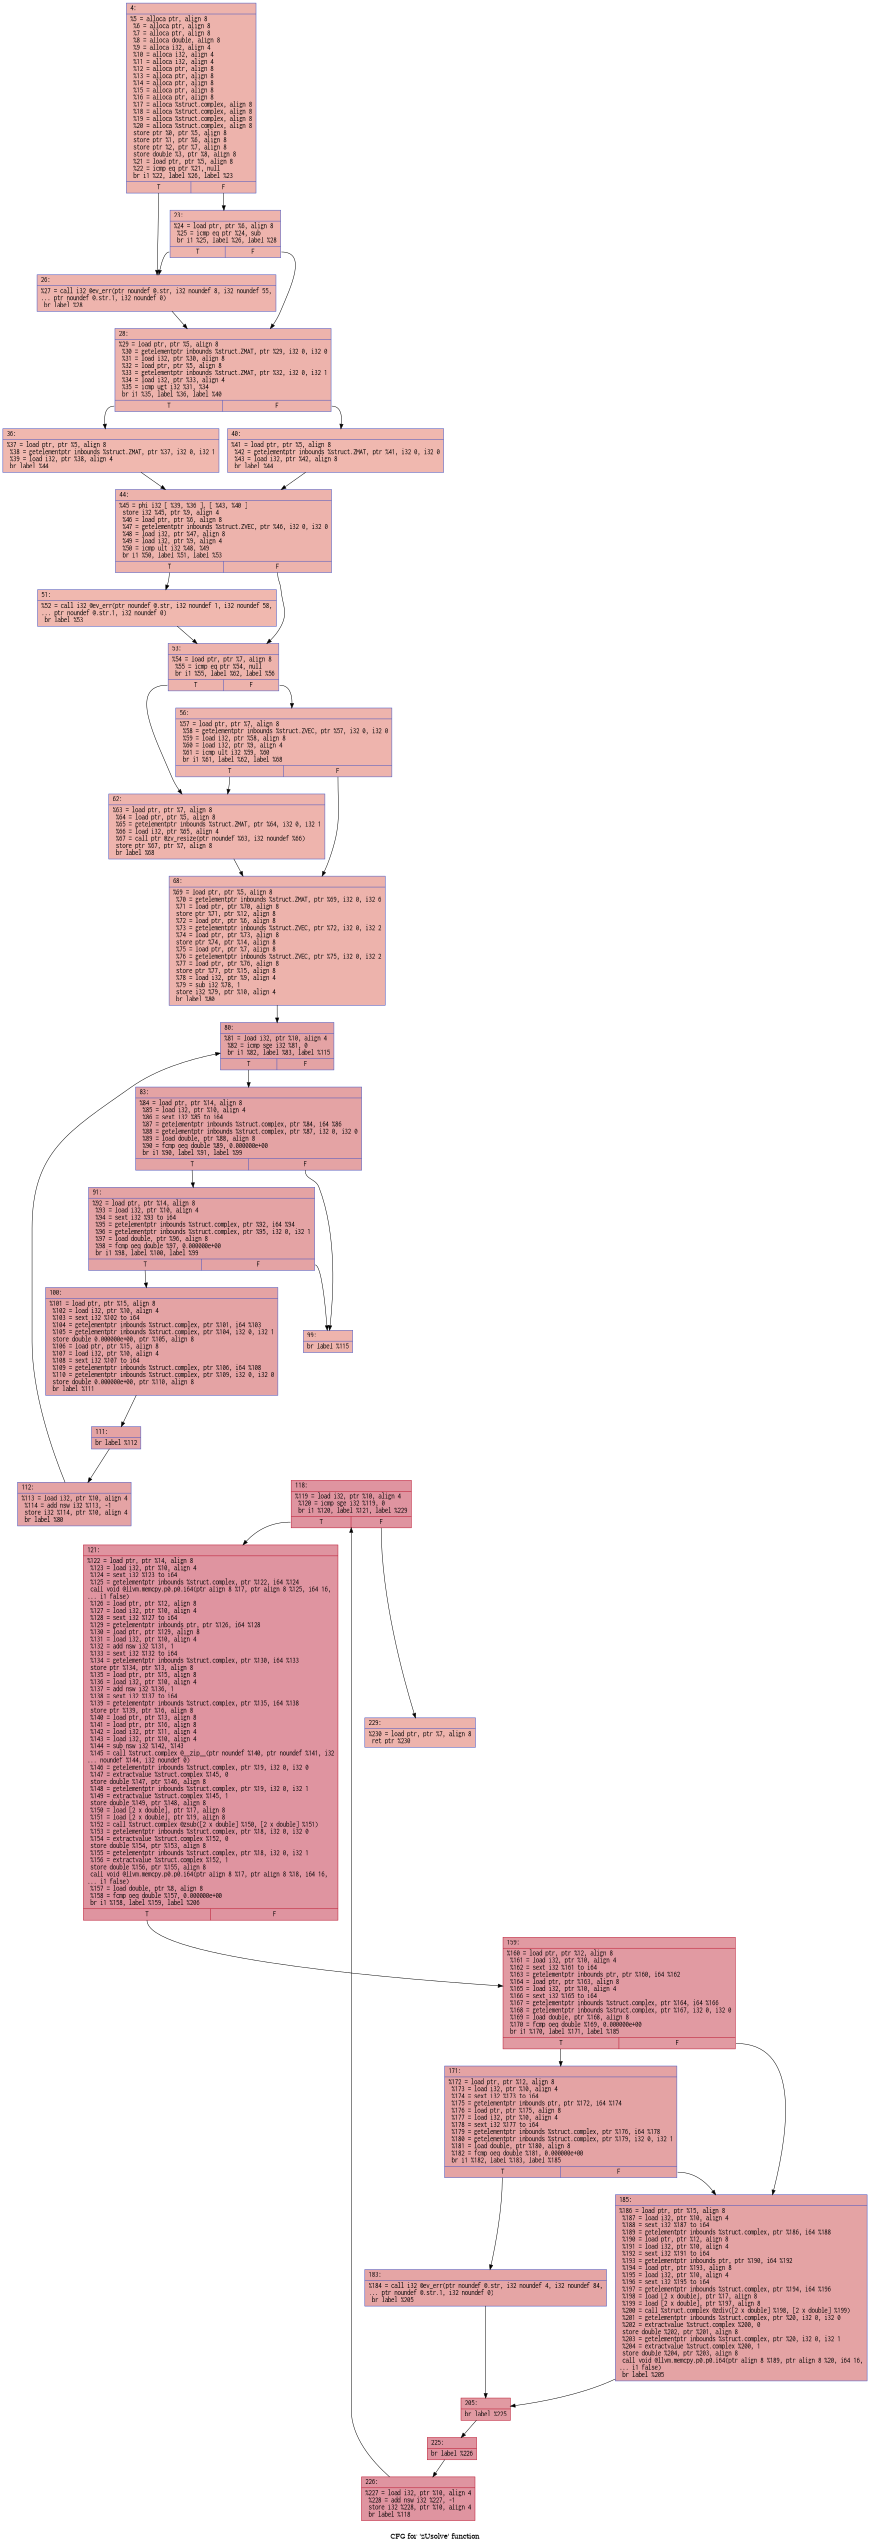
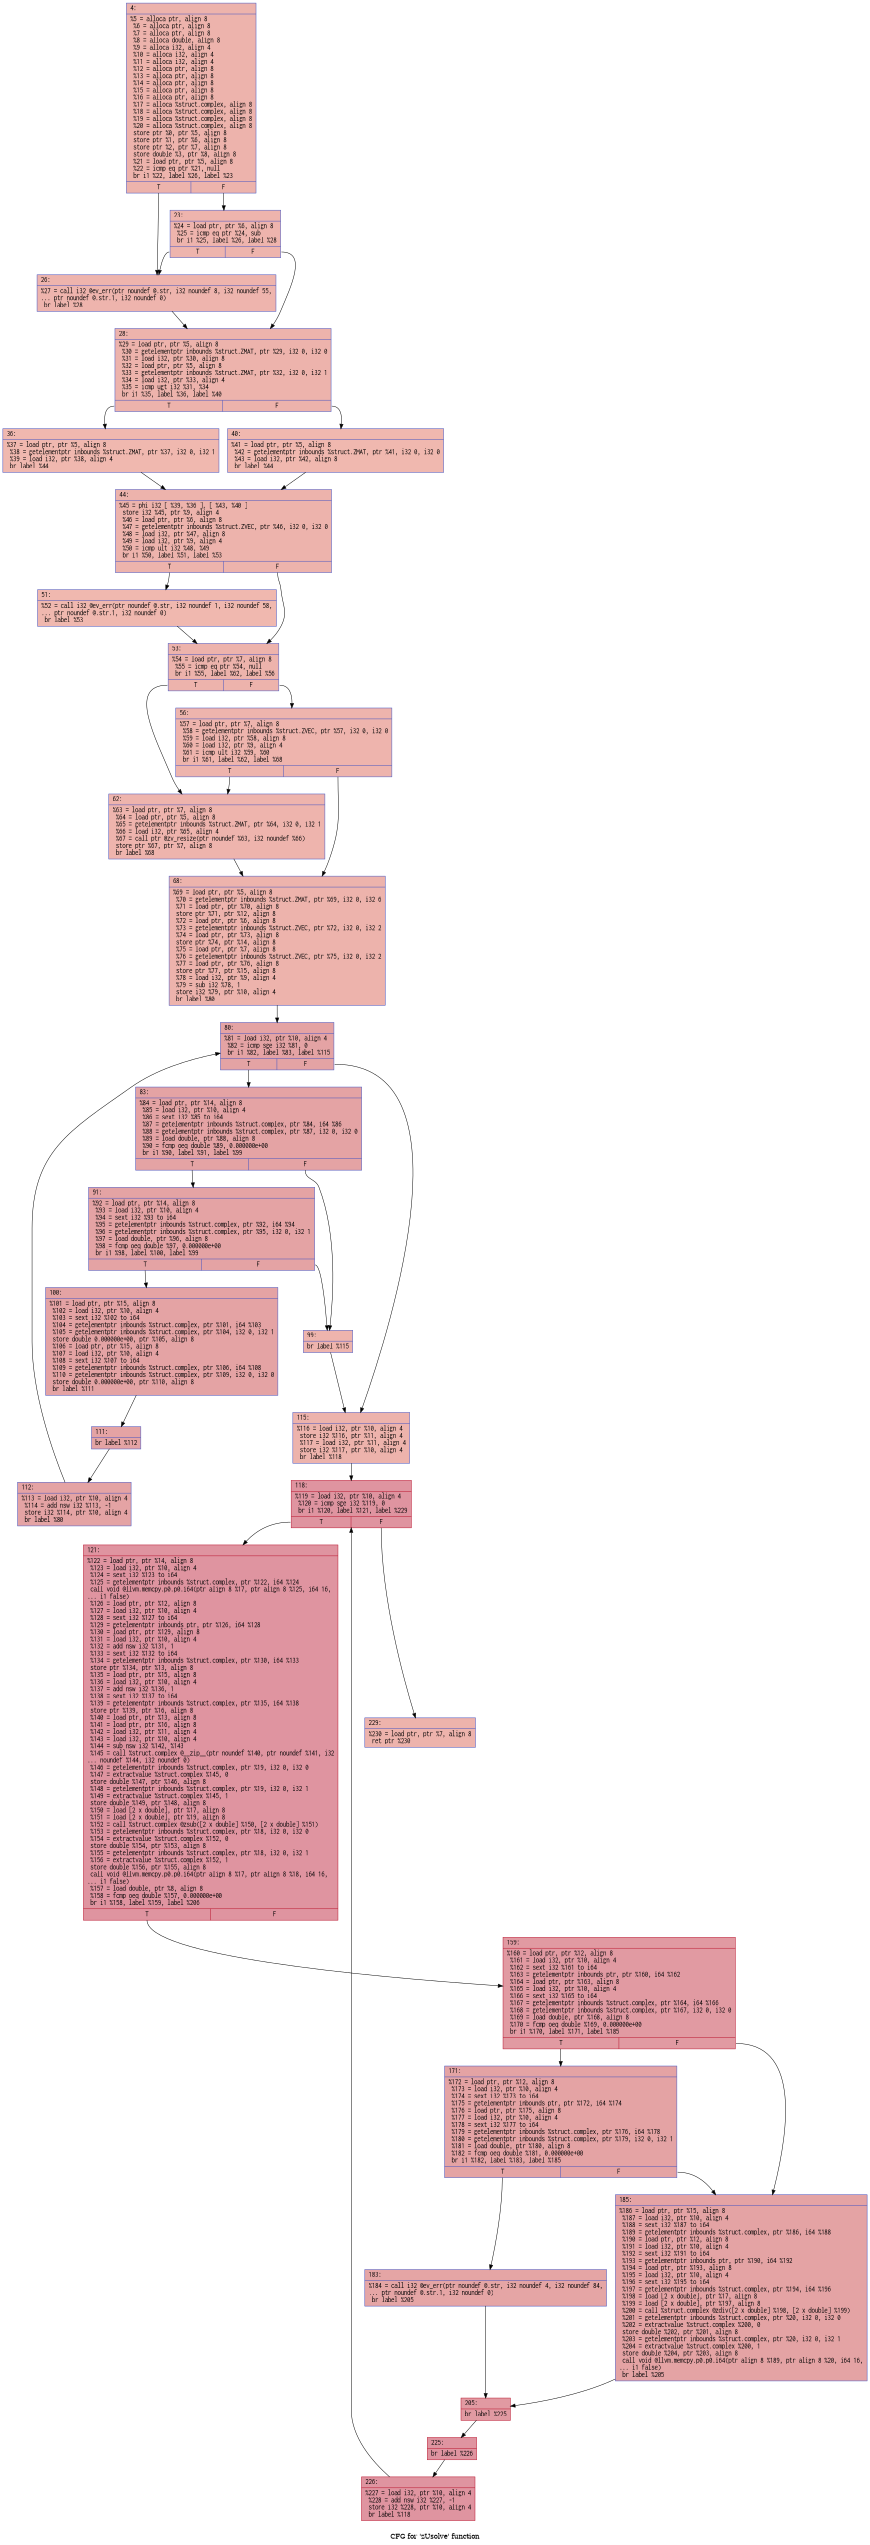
  digraph {
    label="CFG for 'zUsolve' function"
    node [color="#3d50c3ff" fillcolor="#c32e3170" fontname=Courier shape=record style=filled]
    n1 [fillcolor="#d6524470" label="{4:\l|  %5 = alloca ptr, align 8\l  %6 = alloca ptr, align 8\l  %7 = alloca ptr, align 8\l  %8 = alloca double, align 8\l  %9 = alloca i32, align 4\l  %10 = alloca i32, align 4\l  %11 = alloca i32, align 4\l  %12 = alloca ptr, align 8\l  %13 = alloca ptr, align 8\l  %14 = alloca ptr, align 8\l  %15 = alloca ptr, align 8\l  %16 = alloca ptr, align 8\l  %17 = alloca %struct.complex, align 8\l  %18 = alloca %struct.complex, align 8\l  %19 = alloca %struct.complex, align 8\l  %20 = alloca %struct.complex, align 8\l  store ptr %0, ptr %5, align 8\l  store ptr %1, ptr %6, align 8\l  store ptr %2, ptr %7, align 8\l  store double %3, ptr %8, align 8\l  %21 = load ptr, ptr %5, align 8\l  %22 = icmp eq ptr %21, null\l  br i1 %22, label %26, label %23\l|{<s0>T|<s1>F}}"]
    n2 [fillcolor="#d8564670" label="{26:\l|  %27 = call i32 @ev_err(ptr noundef @.str, i32 noundef 8, i32 noundef 55,\l... ptr noundef @.str.1, i32 noundef 0)\l  br label %28\l}"]
    n3 [fillcolor="#d8564670" label="{23:\l|  %24 = load ptr, ptr %6, align 8\l  %25 = icmp eq ptr %24, sub\l  br i1 %25, label %26, label %28\l|{<s0>T|<s1>F}}"]
    n4 [fillcolor="#d6524470" label="{28:\l|  %29 = load ptr, ptr %5, align 8\l  %30 = getelementptr inbounds %struct.ZMAT, ptr %29, i32 0, i32 0\l  %31 = load i32, ptr %30, align 8\l  %32 = load ptr, ptr %5, align 8\l  %33 = getelementptr inbounds %struct.ZMAT, ptr %32, i32 0, i32 1\l  %34 = load i32, ptr %33, align 4\l  %35 = icmp ugt i32 %31, %34\l  br i1 %35, label %36, label %40\l|{<s0>T|<s1>F}}"]
    n5 [fillcolor="#dc5d4a70" label="{36:\l|  %37 = load ptr, ptr %5, align 8\l  %38 = getelementptr inbounds %struct.ZMAT, ptr %37, i32 0, i32 1\l  %39 = load i32, ptr %38, align 4\l  br label %44\l}"]
    n6 [fillcolor="#dc5d4a70" label="{40:\l|  %41 = load ptr, ptr %5, align 8\l  %42 = getelementptr inbounds %struct.ZMAT, ptr %41, i32 0, i32 0\l  %43 = load i32, ptr %42, align 8\l  br label %44\l}"]
    n7 [fillcolor="#d6524470" label="{44:\l|  %45 = phi i32 [ %39, %36 ], [ %43, %40 ]\l  store i32 %45, ptr %9, align 4\l  %46 = load ptr, ptr %6, align 8\l  %47 = getelementptr inbounds %struct.ZVEC, ptr %46, i32 0, i32 0\l  %48 = load i32, ptr %47, align 8\l  %49 = load i32, ptr %9, align 4\l  %50 = icmp ult i32 %48, %49\l  br i1 %50, label %51, label %53\l|{<s0>T|<s1>F}}"]
    n8 [fillcolor="#dc5d4a70" label="{51:\l|  %52 = call i32 @ev_err(ptr noundef @.str, i32 noundef 1, i32 noundef 58,\l... ptr noundef @.str.1, i32 noundef 0)\l  br label %53\l}"]
    n9 [fillcolor="#d6524470" label="{53:\l|  %54 = load ptr, ptr %7, align 8\l  %55 = icmp eq ptr %54, null\l  br i1 %55, label %62, label %56\l|{<s0>T|<s1>F}}"]
    n10 [fillcolor="#d8564670" label="{62:\l|  %63 = load ptr, ptr %7, align 8\l  %64 = load ptr, ptr %5, align 8\l  %65 = getelementptr inbounds %struct.ZMAT, ptr %64, i32 0, i32 1\l  %66 = load i32, ptr %65, align 4\l  %67 = call ptr @zv_resize(ptr noundef %63, i32 noundef %66)\l  store ptr %67, ptr %7, align 8\l  br label %68\l}"]
    n11 [fillcolor="#d8564670" label="{56:\l|  %57 = load ptr, ptr %7, align 8\l  %58 = getelementptr inbounds %struct.ZVEC, ptr %57, i32 0, i32 0\l  %59 = load i32, ptr %58, align 8\l  %60 = load i32, ptr %9, align 4\l  %61 = icmp ult i32 %59, %60\l  br i1 %61, label %62, label %68\l|{<s0>T|<s1>F}}"]
    n12 [fillcolor="#d6524470" label="{68:\l|  %69 = load ptr, ptr %5, align 8\l  %70 = getelementptr inbounds %struct.ZMAT, ptr %69, i32 0, i32 6\l  %71 = load ptr, ptr %70, align 8\l  store ptr %71, ptr %12, align 8\l  %72 = load ptr, ptr %6, align 8\l  %73 = getelementptr inbounds %struct.ZVEC, ptr %72, i32 0, i32 2\l  %74 = load ptr, ptr %73, align 8\l  store ptr %74, ptr %14, align 8\l  %75 = load ptr, ptr %7, align 8\l  %76 = getelementptr inbounds %struct.ZVEC, ptr %75, i32 0, i32 2\l  %77 = load ptr, ptr %76, align 8\l  store ptr %77, ptr %15, align 8\l  %78 = load i32, ptr %9, align 4\l  %79 = sub i32 %78, 1\l  store i32 %79, ptr %10, align 4\l  br label %80\l}"]
    n13 [label="{80:\l|  %81 = load i32, ptr %10, align 4\l  %82 = icmp sge i32 %81, 0\l  br i1 %82, label %83, label %115\l|{<s0>T|<s1>F}}"]
    n14 [label="{83:\l|  %84 = load ptr, ptr %14, align 8\l  %85 = load i32, ptr %10, align 4\l  %86 = sext i32 %85 to i64\l  %87 = getelementptr inbounds %struct.complex, ptr %84, i64 %86\l  %88 = getelementptr inbounds %struct.complex, ptr %87, i32 0, i32 0\l  %89 = load double, ptr %88, align 8\l  %90 = fcmp oeq double %89, 0.000000e+00\l  br i1 %90, label %91, label %99\l|{<s0>T|<s1>F}}"]
+   n15 [fillcolor="#d6524470" label="{115:\l|  %116 = load i32, ptr %10, align 4\l  store i32 %116, ptr %11, align 4\l  %117 = load i32, ptr %11, align 4\l  store i32 %117, ptr %10, align 4\l  br label %118\l}"]
    n16 [label="{91:\l|  %92 = load ptr, ptr %14, align 8\l  %93 = load i32, ptr %10, align 4\l  %94 = sext i32 %93 to i64\l  %95 = getelementptr inbounds %struct.complex, ptr %92, i64 %94\l  %96 = getelementptr inbounds %struct.complex, ptr %95, i32 0, i32 1\l  %97 = load double, ptr %96, align 8\l  %98 = fcmp oeq double %97, 0.000000e+00\l  br i1 %98, label %100, label %99\l|{<s0>T|<s1>F}}"]
    n17 [fillcolor="#d8564670" label="{99:\l|  br label %115\l}"]
    n18 [color="#b70d28ff" fillcolor="#b70d2870" label="{118:\l|  %119 = load i32, ptr %10, align 4\l  %120 = icmp sge i32 %119, 0\l  br i1 %120, label %121, label %229\l|{<s0>T|<s1>F}}"]
    n19 [label="{100:\l|  %101 = load ptr, ptr %15, align 8\l  %102 = load i32, ptr %10, align 4\l  %103 = sext i32 %102 to i64\l  %104 = getelementptr inbounds %struct.complex, ptr %101, i64 %103\l  %105 = getelementptr inbounds %struct.complex, ptr %104, i32 0, i32 1\l  store double 0.000000e+00, ptr %105, align 8\l  %106 = load ptr, ptr %15, align 8\l  %107 = load i32, ptr %10, align 4\l  %108 = sext i32 %107 to i64\l  %109 = getelementptr inbounds %struct.complex, ptr %106, i64 %108\l  %110 = getelementptr inbounds %struct.complex, ptr %109, i32 0, i32 0\l  store double 0.000000e+00, ptr %110, align 8\l  br label %111\l}"]
    n20 [color="#b70d28ff" fillcolor="#b70d2870" label="{121:\l|  %122 = load ptr, ptr %14, align 8\l  %123 = load i32, ptr %10, align 4\l  %124 = sext i32 %123 to i64\l  %125 = getelementptr inbounds %struct.complex, ptr %122, i64 %124\l  call void @llvm.memcpy.p0.p0.i64(ptr align 8 %17, ptr align 8 %125, i64 16,\l... i1 false)\l  %126 = load ptr, ptr %12, align 8\l  %127 = load i32, ptr %10, align 4\l  %128 = sext i32 %127 to i64\l  %129 = getelementptr inbounds ptr, ptr %126, i64 %128\l  %130 = load ptr, ptr %129, align 8\l  %131 = load i32, ptr %10, align 4\l  %132 = add nsw i32 %131, 1\l  %133 = sext i32 %132 to i64\l  %134 = getelementptr inbounds %struct.complex, ptr %130, i64 %133\l  store ptr %134, ptr %13, align 8\l  %135 = load ptr, ptr %15, align 8\l  %136 = load i32, ptr %10, align 4\l  %137 = add nsw i32 %136, 1\l  %138 = sext i32 %137 to i64\l  %139 = getelementptr inbounds %struct.complex, ptr %135, i64 %138\l  store ptr %139, ptr %16, align 8\l  %140 = load ptr, ptr %13, align 8\l  %141 = load ptr, ptr %16, align 8\l  %142 = load i32, ptr %11, align 4\l  %143 = load i32, ptr %10, align 4\l  %144 = sub nsw i32 %142, %143\l  %145 = call %struct.complex @__zip__(ptr noundef %140, ptr noundef %141, i32\l... noundef %144, i32 noundef 0)\l  %146 = getelementptr inbounds %struct.complex, ptr %19, i32 0, i32 0\l  %147 = extractvalue %struct.complex %145, 0\l  store double %147, ptr %146, align 8\l  %148 = getelementptr inbounds %struct.complex, ptr %19, i32 0, i32 1\l  %149 = extractvalue %struct.complex %145, 1\l  store double %149, ptr %148, align 8\l  %150 = load [2 x double], ptr %17, align 8\l  %151 = load [2 x double], ptr %19, align 8\l  %152 = call %struct.complex @zsub([2 x double] %150, [2 x double] %151)\l  %153 = getelementptr inbounds %struct.complex, ptr %18, i32 0, i32 0\l  %154 = extractvalue %struct.complex %152, 0\l  store double %154, ptr %153, align 8\l  %155 = getelementptr inbounds %struct.complex, ptr %18, i32 0, i32 1\l  %156 = extractvalue %struct.complex %152, 1\l  store double %156, ptr %155, align 8\l  call void @llvm.memcpy.p0.p0.i64(ptr align 8 %17, ptr align 8 %18, i64 16,\l... i1 false)\l  %157 = load double, ptr %8, align 8\l  %158 = fcmp oeq double %157, 0.000000e+00\l  br i1 %158, label %159, label %206\l|{<s0>T|<s1>F}}"]
    n21 [fillcolor="#d6524470" label="{229:\l|  %230 = load ptr, ptr %7, align 8\l  ret ptr %230\l}"]
    n22 [label="{111:\l|  br label %112\l}"]
    n23 [label="{112:\l|  %113 = load i32, ptr %10, align 4\l  %114 = add nsw i32 %113, -1\l  store i32 %114, ptr %10, align 4\l  br label %80\l}"]
    n24 [color="#b70d28ff" fillcolor="#bb1b2c70" label="{159:\l|  %160 = load ptr, ptr %12, align 8\l  %161 = load i32, ptr %10, align 4\l  %162 = sext i32 %161 to i64\l  %163 = getelementptr inbounds ptr, ptr %160, i64 %162\l  %164 = load ptr, ptr %163, align 8\l  %165 = load i32, ptr %10, align 4\l  %166 = sext i32 %165 to i64\l  %167 = getelementptr inbounds %struct.complex, ptr %164, i64 %166\l  %168 = getelementptr inbounds %struct.complex, ptr %167, i32 0, i32 0\l  %169 = load double, ptr %168, align 8\l  %170 = fcmp oeq double %169, 0.000000e+00\l  br i1 %170, label %171, label %185\l|{<s0>T|<s1>F}}"]
    n25 [label="{171:\l|  %172 = load ptr, ptr %12, align 8\l  %173 = load i32, ptr %10, align 4\l  %174 = sext i32 %173 to i64\l  %175 = getelementptr inbounds ptr, ptr %172, i64 %174\l  %176 = load ptr, ptr %175, align 8\l  %177 = load i32, ptr %10, align 4\l  %178 = sext i32 %177 to i64\l  %179 = getelementptr inbounds %struct.complex, ptr %176, i64 %178\l  %180 = getelementptr inbounds %struct.complex, ptr %179, i32 0, i32 1\l  %181 = load double, ptr %180, align 8\l  %182 = fcmp oeq double %181, 0.000000e+00\l  br i1 %182, label %183, label %185\l|{<s0>T|<s1>F}}"]
    n26 [label="{185:\l|  %186 = load ptr, ptr %15, align 8\l  %187 = load i32, ptr %10, align 4\l  %188 = sext i32 %187 to i64\l  %189 = getelementptr inbounds %struct.complex, ptr %186, i64 %188\l  %190 = load ptr, ptr %12, align 8\l  %191 = load i32, ptr %10, align 4\l  %192 = sext i32 %191 to i64\l  %193 = getelementptr inbounds ptr, ptr %190, i64 %192\l  %194 = load ptr, ptr %193, align 8\l  %195 = load i32, ptr %10, align 4\l  %196 = sext i32 %195 to i64\l  %197 = getelementptr inbounds %struct.complex, ptr %194, i64 %196\l  %198 = load [2 x double], ptr %17, align 8\l  %199 = load [2 x double], ptr %197, align 8\l  %200 = call %struct.complex @zdiv([2 x double] %198, [2 x double] %199)\l  %201 = getelementptr inbounds %struct.complex, ptr %20, i32 0, i32 0\l  %202 = extractvalue %struct.complex %200, 0\l  store double %202, ptr %201, align 8\l  %203 = getelementptr inbounds %struct.complex, ptr %20, i32 0, i32 1\l  %204 = extractvalue %struct.complex %200, 1\l  store double %204, ptr %203, align 8\l  call void @llvm.memcpy.p0.p0.i64(ptr align 8 %189, ptr align 8 %20, i64 16,\l... i1 false)\l  br label %205\l}"]
    n27 [fillcolor="#c5333470" label="{183:\l|  %184 = call i32 @ev_err(ptr noundef @.str, i32 noundef 4, i32 noundef 84,\l... ptr noundef @.str.1, i32 noundef 0)\l  br label %205\l}"]
    n28 [color="#b70d28ff" fillcolor="#bb1b2c70" label="{205:\l|  br label %225\l}"]
    n29 [color="#b70d28ff" fillcolor="#b70d2870" label="{225:\l|  br label %226\l}"]
    n30 [color="#b70d28ff" fillcolor="#b70d2870" label="{226:\l|  %227 = load i32, ptr %10, align 4\l  %228 = add nsw i32 %227, -1\l  store i32 %228, ptr %10, align 4\l  br label %118\l}"]
    n1 -> n2 [tailport=s0]
    n1 -> n3 [tailport=s1]
    n2 -> n4
    n3 -> n2 [tailport=s0]
    n3 -> n4 [tailport=s1]
    n4 -> n5 [tailport=s0]
    n4 -> n6 [tailport=s1]
    n5 -> n7
    n6 -> n7
    n7 -> n8 [tailport=s0]
    n7 -> n9 [tailport=s1]
    n8 -> n9
    n9 -> n10 [tailport=s0]
    n9 -> n11 [tailport=s1]
    n10 -> n12
    n11 -> n10 [tailport=s0]
    n11 -> n12 [tailport=s1]
    n12 -> n13
    n13 -> n14 [tailport=s0]
+   n13 -> n15 [tailport=s1]
    n14 -> n16 [tailport=s0]
    n14 -> n17 [tailport=s1]
+   n15 -> n18
    n16 -> n17 [tailport=s1]
    n16 -> n19 [tailport=s0]
+   n17 -> n15
    n18 -> n20 [tailport=s0]
    n18 -> n21 [tailport=s1]
    n19 -> n22
    n20 -> n24 [tailport=s0]
    n22 -> n23
    n23 -> n13
    n24 -> n25 [tailport=s0]
    n24 -> n26 [tailport=s1]
    n25 -> n26 [tailport=s1]
    n25 -> n27 [tailport=s0]
    n26 -> n28
    n27 -> n28
    n28 -> n29
    n29 -> n30
    n30 -> n18
  }
